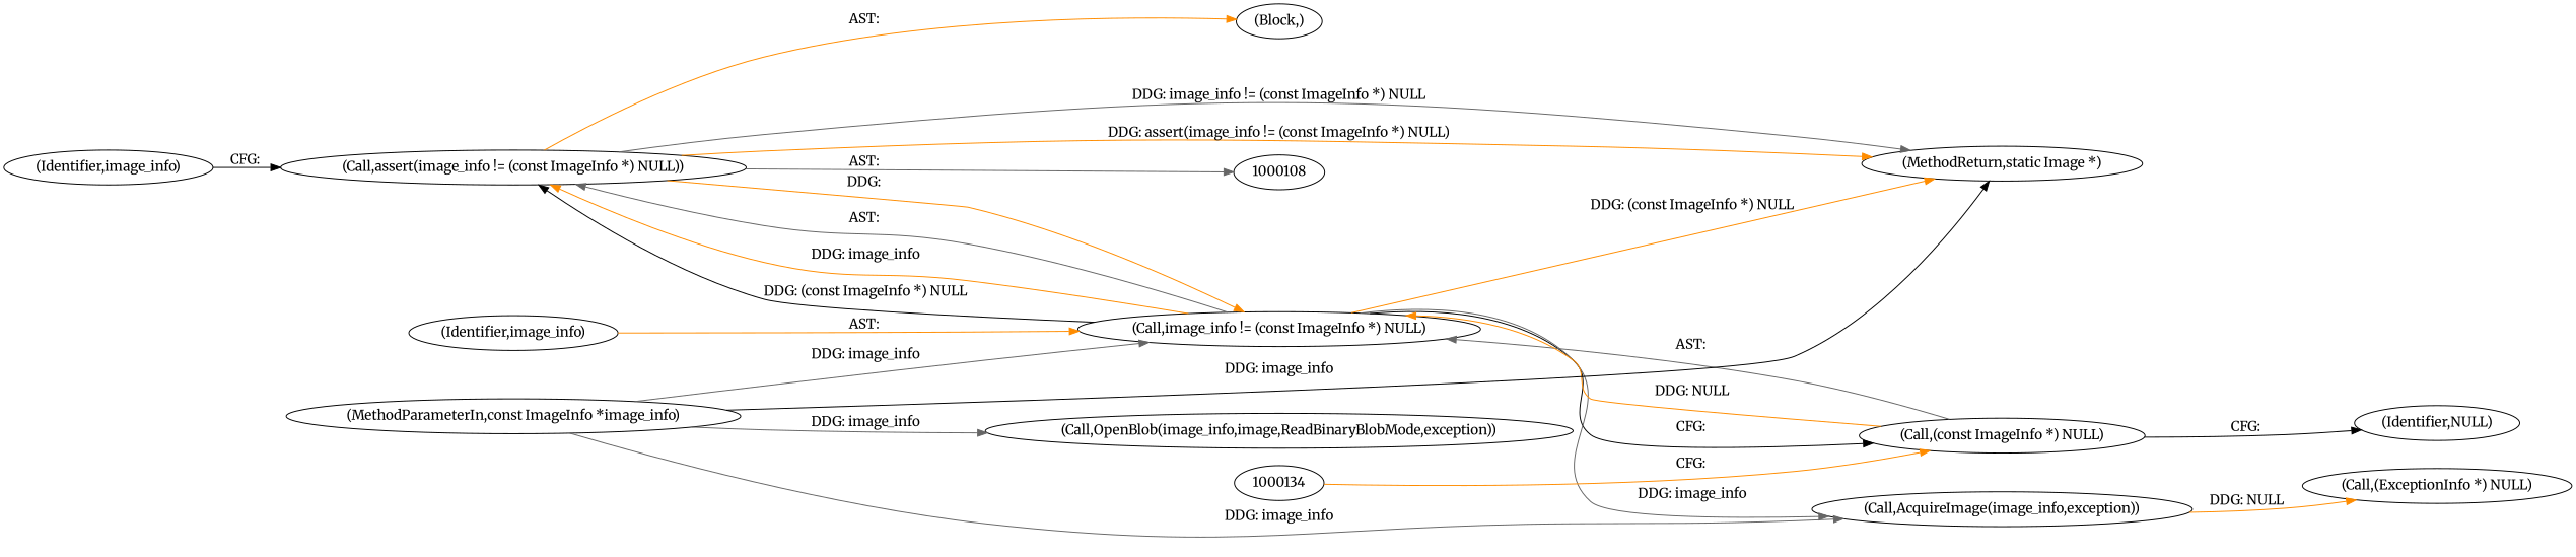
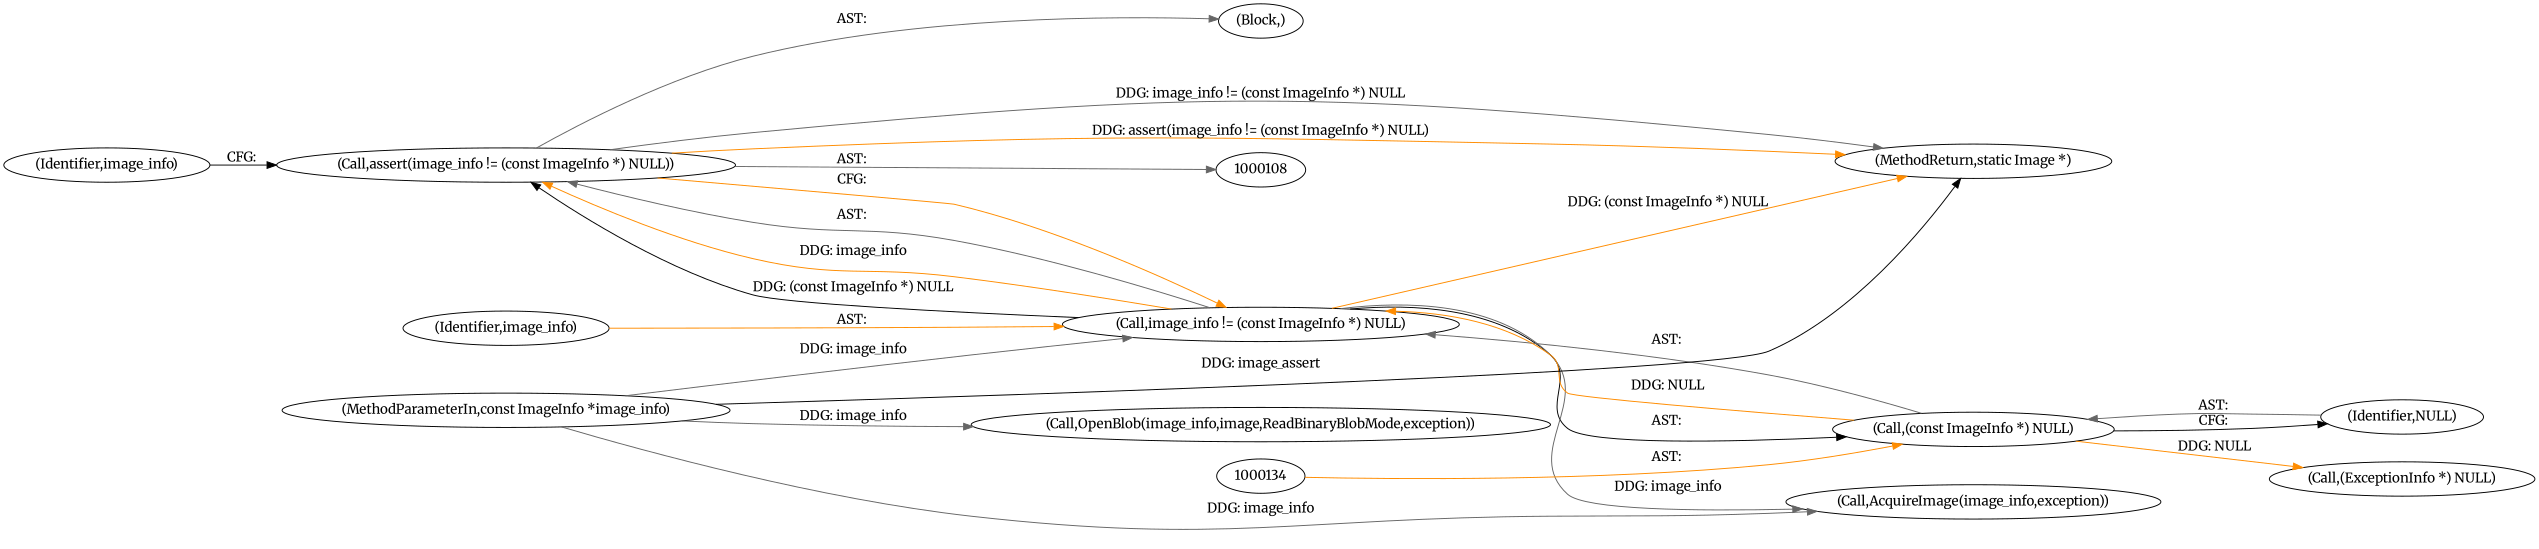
  digraph {
    fontname=Merriweather
    rankdir=LR
    node [fontname=Merriweather]
    edge [color=darkorange fontname=Merriweather]
    n1 [label="(Call,assert(image_info != (const ImageInfo *) NULL))"]
    n2 [label="(Call,image_info != (const ImageInfo *) NULL)"]
    n3 [label="(MethodReturn,static Image *)"]
    n4 [label="(Block,)"]
    1000108
    n6 [label="(Call,(const ImageInfo *) NULL)"]
    n7 [label="(Call,AcquireImage(image_info,exception))"]
    n8 [label="(Call,(ExceptionInfo *) NULL)"]
    n9 [label="(Identifier,NULL)"]
    n10 [label="(MethodParameterIn,const ImageInfo *image_info)"]
    n11 [label="(Call,OpenBlob(image_info,image,ReadBinaryBlobMode,exception))"]
    n12 [label="(Identifier,image_info)"]
    n13 [label="(Identifier,image_info)"]
    1000134
-   n1 -> n2 [label="DDG: "]
+   n1 -> n2 [label="CFG: "]
    n1 -> n3 [label="DDG: assert(image_info != (const ImageInfo *) NULL)"]
    n1 -> n3 [color=gray40 label="DDG: image_info != (const ImageInfo *) NULL"]
-   n1 -> n4 [label="AST: "]
+   n1 -> n4 [color=gray40 label="AST: "]
    n1 -> 1000108 [color=gray40 label="AST: "]
    n2 -> n1 [color=gray40 label="AST: "]
    n2 -> n1 [label="DDG: image_info"]
    n2 -> n1 [color=black label="DDG: (const ImageInfo *) NULL"]
    n2 -> n3 [label="DDG: (const ImageInfo *) NULL"]
-   n2 -> n6 [color=black label="CFG: "]
+   n2 -> n6 [color=black label="AST: "]
    n2 -> n7 [color=gray40 label="DDG: image_info"]
    n6 -> n2 [color=gray40 label="AST: "]
    n6 -> n2 [label="DDG: NULL"]
-   n7 -> n8 [label="DDG: NULL"]
+   n6 -> n8 [label="DDG: NULL"]
    n6 -> n9 [color=black label="CFG: "]
+   n9 -> n6 [color=gray40 label="AST: "]
    n10 -> n2 [color=gray40 label="DDG: image_info"]
-   n10 -> n3 [color=black label="DDG: image_info"]
+   n10 -> n3 [color=black label="DDG: image_assert"]
    n10 -> n7 [color=gray40 label="DDG: image_info"]
    n10 -> n11 [color=gray40 label="DDG: image_info"]
    n12 -> n1 [color=black label="CFG: "]
    n13 -> n2 [label="AST: "]
-   1000134 -> n6 [label="CFG: "]
+   1000134 -> n6 [label="AST: "]
  }
